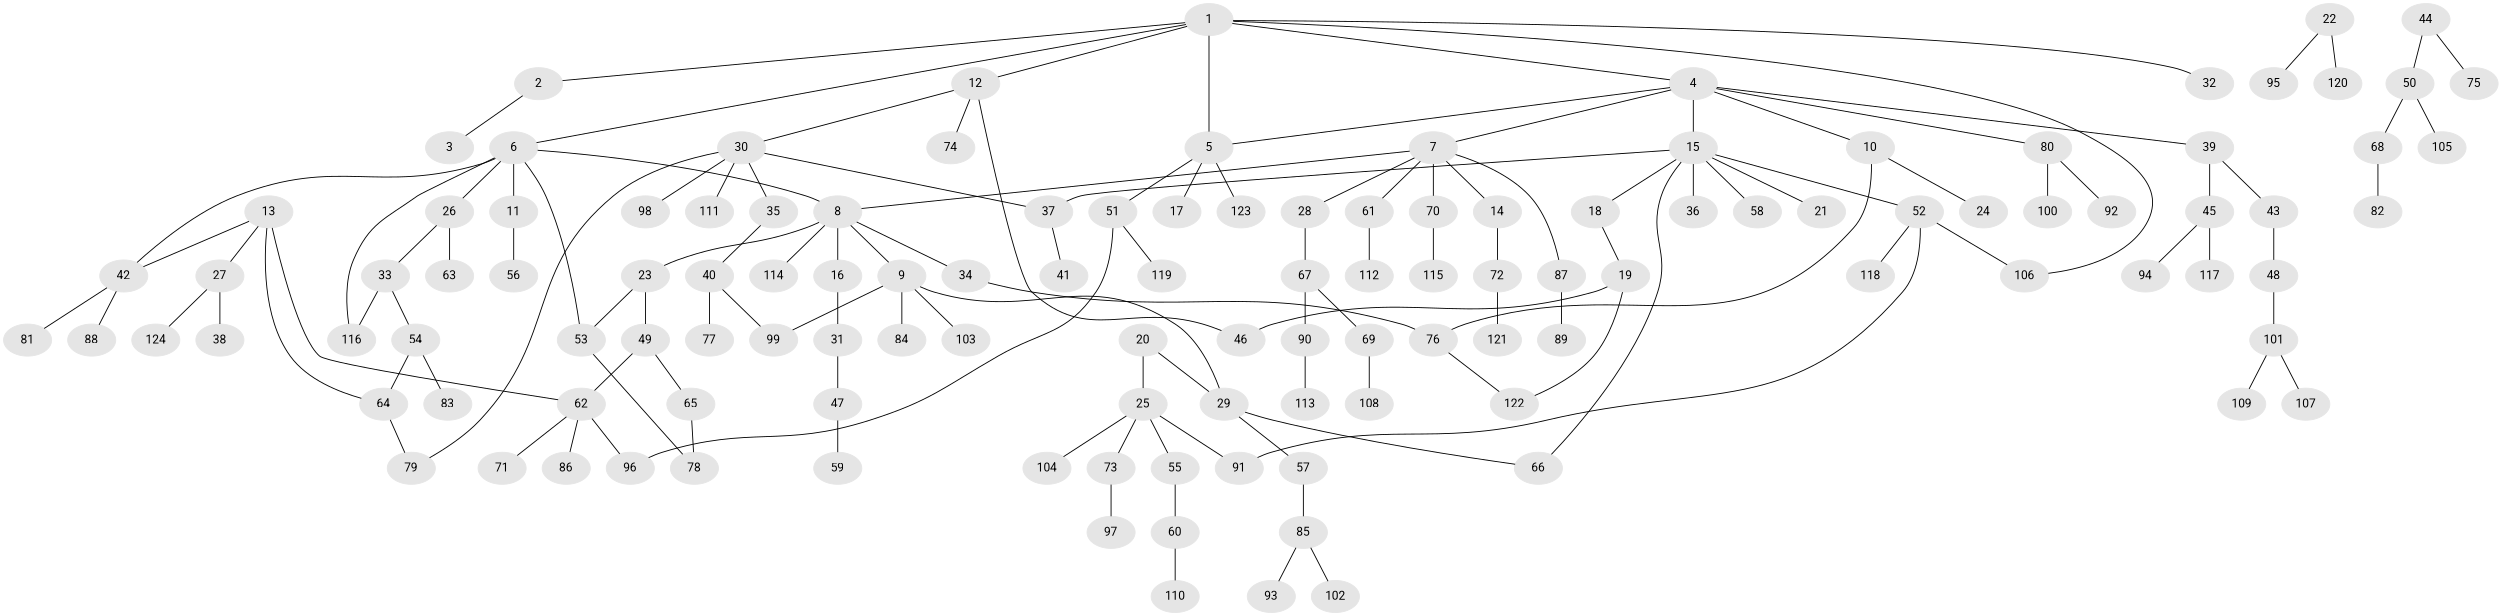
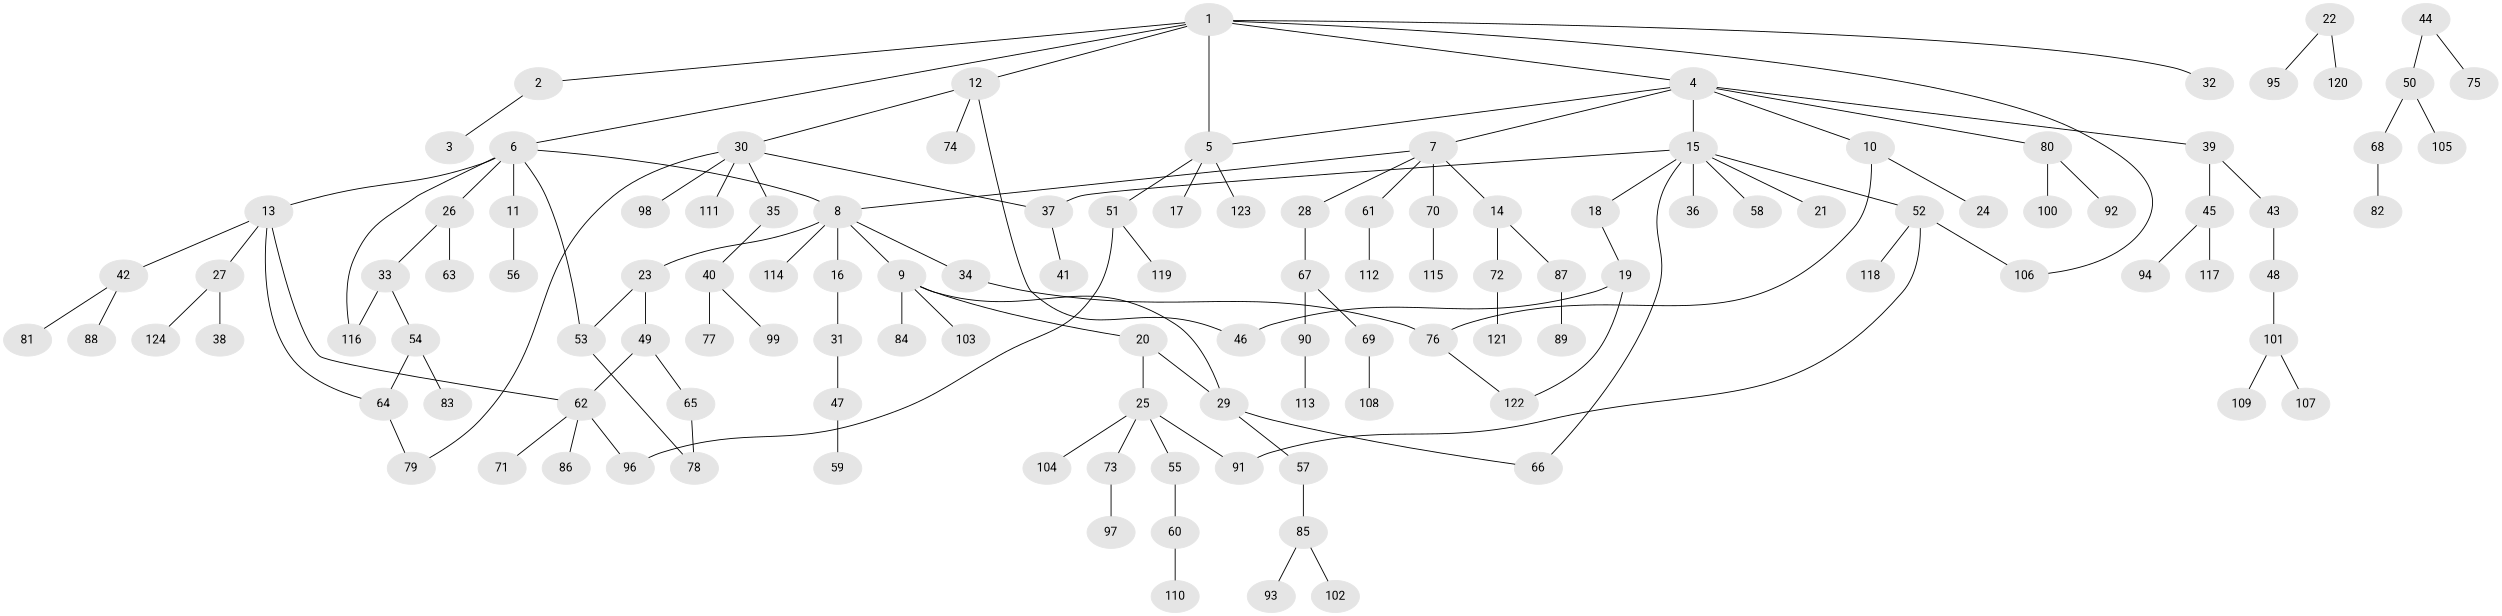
  graph {
    fontname=Roboto
    node [color=gray90 fontname=Roboto style=filled]
    edge [fontname=Roboto]
    1
    2
    4
    5
    6
    12
    32
    106
    3
    7
    10
    15
    39
    80
    17
    51
    123
    8
    11
    13
    26
    53
    116
    30
    46
    74
    14
    28
    70
    87
    61
    24
    76
    18
    21
    36
    37
    52
    58
    66
    43
    45
    92
    100
    96
    119
    9
    16
    23
    34
    114
    56
    27
    42
    62
    64
    33
    63
    78
    72
    67
    115
    89
    20
    29
    84
    103
    31
    49
    25
    57
    122
    22
    95
    120
    35
    79
    98
    111
    38
    124
    81
    88
    44
    50
    75
    71
    86
    112
    121
    19
    41
    91
    118
    47
    55
    73
    104
    65
    60
    97
    54
    69
    90
    85
    40
    59
    83
    77
    99
    48
    94
    117
    101
    68
    105
    107
    109
    82
    110
    93
    102
    108
    113
    1 -- 2
    1 -- 4
    1 -- 5
    1 -- 6
    1 -- 12
    1 -- 32
    1 -- 106
    2 -- 3
    4 -- 5
    4 -- 7
    4 -- 10
    4 -- 15
    4 -- 39
    4 -- 80
    5 -- 17
    5 -- 51
    5 -- 123
    6 -- 8
    6 -- 11
-   6 -- 42
+   6 -- 13
    6 -- 26
    6 -- 53
    6 -- 116
    12 -- 30
    12 -- 46
    12 -- 74
    7 -- 8
    7 -- 14
    7 -- 28
    7 -- 70
-   7 -- 87
+   14 -- 87
    7 -- 61
    10 -- 24
    10 -- 76
    15 -- 18
    15 -- 21
    15 -- 36
    15 -- 37
    15 -- 52
    15 -- 58
    15 -- 66
    39 -- 43
    39 -- 45
    80 -- 92
    80 -- 100
    51 -- 96
    51 -- 119
    8 -- 9
    8 -- 16
    8 -- 23
    8 -- 34
    8 -- 114
    11 -- 56
    13 -- 27
    13 -- 42
    13 -- 62
    13 -- 64
    26 -- 33
    26 -- 63
    53 -- 78
    30 -- 37
    30 -- 35
    30 -- 79
    30 -- 98
    30 -- 111
    14 -- 72
    28 -- 67
    70 -- 115
    87 -- 89
    61 -- 112
    76 -- 122
    18 -- 19
    37 -- 41
    52 -- 106
    52 -- 91
    52 -- 118
    43 -- 48
    45 -- 94
    45 -- 117
-   9 -- 99
+   9 -- 20
    9 -- 29
    9 -- 84
    9 -- 103
    16 -- 31
    23 -- 53
    23 -- 49
    34 -- 76
    27 -- 38
    27 -- 124
    42 -- 81
    42 -- 88
    62 -- 96
    62 -- 71
    62 -- 86
    64 -- 79
    33 -- 116
    33 -- 54
    72 -- 121
    67 -- 69
    67 -- 90
    20 -- 29
    20 -- 25
    29 -- 66
    29 -- 57
    31 -- 47
    49 -- 62
    49 -- 65
    25 -- 91
    25 -- 55
    25 -- 73
    25 -- 104
    57 -- 85
    22 -- 95
    22 -- 120
    35 -- 40
    44 -- 50
    44 -- 75
    50 -- 68
    50 -- 105
    19 -- 46
    19 -- 122
    47 -- 59
    55 -- 60
    73 -- 97
    65 -- 78
    60 -- 110
    54 -- 64
    54 -- 83
    69 -- 108
    90 -- 113
    85 -- 93
    85 -- 102
    40 -- 77
    40 -- 99
    48 -- 101
    101 -- 107
    101 -- 109
    68 -- 82
  }
